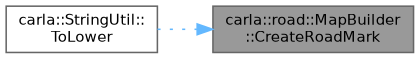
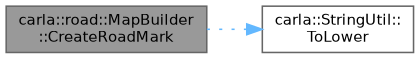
  digraph {
    rankdir=LR
    node [fontname=Helvetica fontsize=10 shape=box style=filled]
    n1 [color=gray40 fillcolor=grey60 fontcolor=black height=0.2 label="carla::road::MapBuilder\l::CreateRoadMark" width=0.4]
    n2 [color=grey40 fillcolor=white height=0.2 label="carla::StringUtil::\lToLower" width=0.4]
-   n2 -> n1 [color=steelblue1 fontname=Helvetica fontsize=10 labelfontname=Helvetica labelfontsize=10 style=dotted]
+   n1 -> n2 [color=steelblue1 fontname=Helvetica fontsize=10 labelfontname=Helvetica labelfontsize=10 style=dotted]
  }
